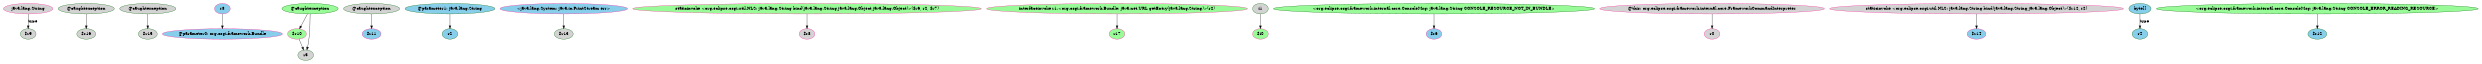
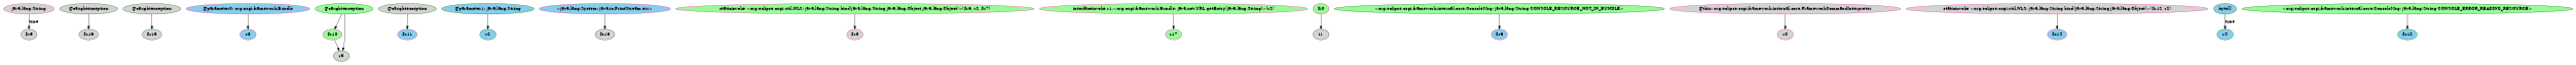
  digraph {
    node [color=darkgreen fillcolor=lightgrey style=filled]
    n1 [color=deeppink label="java.lang.String"]
    n2 [label="$r9"]
    n3 [label="@caughtexception"]
    n4 [label="$r16"]
    n5 [label="@caughtexception"]
    n6 [label="$r15"]
    n7 [color=deeppink fillcolor=skyblue label="@parameter0: org.osgi.framework.Bundle"]
    n8 [color=deeppink fillcolor=skyblue label=r8]
    n9 [fillcolor=palegreen label="@caughtexception"]
    n10 [color=deeppink fillcolor=palegreen label="$r10"]
    n11 [label=r5]
    n12 [label="@caughtexception"]
    n13 [color=deeppink fillcolor=skyblue label="$r11"]
    n14 [fillcolor=skyblue label="@parameter1: java.lang.String"]
    n15 [fillcolor=skyblue label=r2]
    n16 [color=deeppink fillcolor=skyblue label="<java.lang.System: java.io.PrintStream err>"]
    n17 [label="$r13"]
    n18 [color=deeppink fillcolor=palegreen label="staticinvoke <org.eclipse.osgi.util.NLS: java.lang.String bind(java.lang.String,java.lang.Object,java.lang.Object)>($r6, r2, $r7)"]
    n19 [color=deeppink label="$r8"]
    n20 [color=deeppink fillcolor=palegreen label="interfaceinvoke r1.<org.osgi.framework.Bundle: java.net.URL getEntry(java.lang.String)>(r2)"]
    n21 [color=deeppink fillcolor=palegreen label=r17]
    n22 [color=deeppink fillcolor=palegreen label="$i0"]
    n23 [label=i1]
    n24 [fillcolor=palegreen label="<org.eclipse.osgi.framework.internal.core.ConsoleMsg: java.lang.String CONSOLE_RESOURCE_NOT_IN_BUNDLE>"]
    n25 [color=deeppink fillcolor=skyblue label="$r6"]
    n26 [color=deeppink label="@this: org.eclipse.osgi.framework.internal.core.FrameworkCommandInterpreter"]
    n27 [color=deeppink label=r0]
    n28 [color=deeppink label="staticinvoke <org.eclipse.osgi.util.NLS: java.lang.String bind(java.lang.String,java.lang.Object)>($r12, r2)"]
    n29 [color=deeppink fillcolor=skyblue label="$r14"]
    n30 [fillcolor=skyblue label="byte[]"]
    n31 [fillcolor=skyblue label=r4]
    n32 [fillcolor=palegreen label="<org.eclipse.osgi.framework.internal.core.ConsoleMsg: java.lang.String CONSOLE_ERROR_READING_RESOURCE>"]
    n33 [fillcolor=skyblue label="$r12"]
    n1 -> n2 [label=type]
    n3 -> n4
    n5 -> n6
-   n8 -> n7
+   n7 -> n8
    n9 -> n10
    n9 -> n11
    n10 -> n11
    n12 -> n13
    n14 -> n15
    n16 -> n17
    n18 -> n19
    n20 -> n21
-   n23 -> n22
+   n22 -> n23
    n24 -> n25
    n26 -> n27
    n28 -> n29
    n30 -> n31 [label=type]
    n32 -> n33
  }
